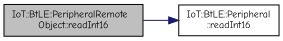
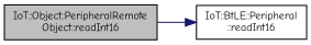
  digraph {
    rankdir=LR
    fontname="Comic Neue"
    node [color=black fontname="Comic Neue" fontsize=10 shape=record style=filled]
-   n1 [fillcolor=grey75 fontcolor=black height=0.2 label="IoT::BtLE::PeripheralRemote\lObject::readInt16" width=0.4]
+   n1 [fillcolor=grey75 fontcolor=black height=0.2 label="IoT::Object::PeripheralRemote\lObject::readInt16" width=0.4]
    n2 [fillcolor=white height=0.2 label="IoT::BtLE::Peripheral\l::readInt16" width=0.4]
    n1 -> n2 [color=midnightblue fontname="Comic Neue" fontsize=10 labelfontname=Helvetica labelfontsize=10 style=solid]
  }
